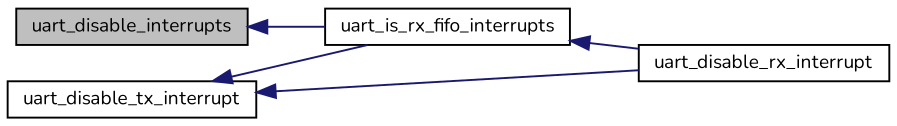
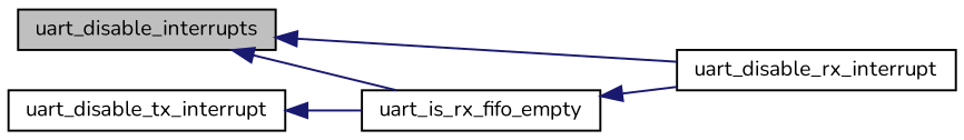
  digraph {
    fontname=Nunito
    rankdir=LR
    node [color=black fillcolor=white fontname=Nunito fontsize=10 shape=record style=filled]
    edge [color=midnightblue dir=back fontname=Nunito fontsize=10 labelfontname=Helvetica labelfontsize=10 style=solid]
    n1 [fillcolor=grey75 fontcolor=black height=0.2 label=uart_disable_interrupts width=0.4]
    n2 [height=0.2 label=uart_disable_rx_interrupt width=0.4]
-   n3 [height=0.2 label=uart_is_rx_fifo_interrupts width=0.4]
+   n3 [height=0.2 label=uart_is_rx_fifo_empty width=0.4]
    n4 [height=0.2 label=uart_disable_tx_interrupt width=0.4]
-   n4 -> n2
+   n1 -> n2
    n1 -> n3
    n3 -> n2
    n4 -> n3
  }
